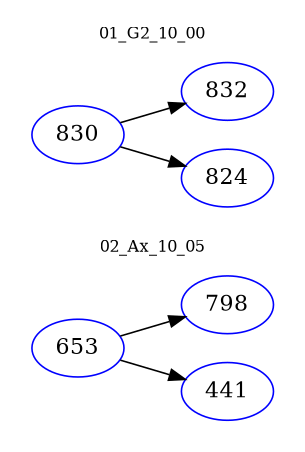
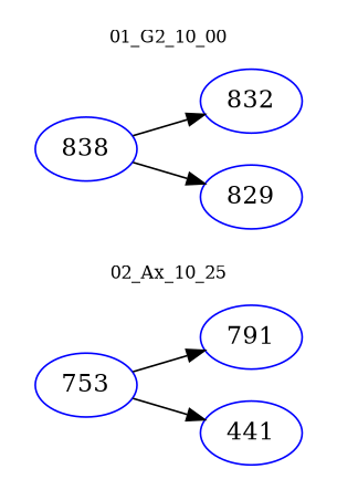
  digraph {
    rankdir=LR
    node [color=blue]
    edge [color=black]
-   n1 [label=653]
+   n1 [label=753]
    n2 [label=441]
-   n3 [label=798]
-   n4 [label=830]
-   n5 [label=824]
+   n3 [label=791]
+   n4 [label=838]
+   n5 [label=829]
    n6 [label=832]
    subgraph cluster_1 {
      color=white
      fontsize=10
-     label="02_Ax_10_05"
+     label="02_Ax_10_25"
      n1
      n2
      n3
    }
    subgraph cluster_2 {
      color=white
      fontsize=10
      label="01_G2_10_00"
      n4
      n5
      n6
    }
    n1 -> n2
    n1 -> n3
    n4 -> n5
    n4 -> n6
  }
